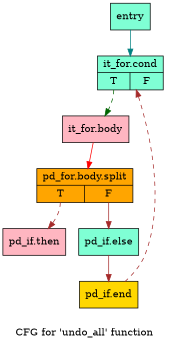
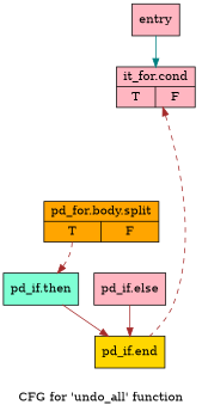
  digraph {
    label="CFG for 'undo_all' function"
    node [fillcolor=aquamarine shape=record style=filled]
    edge [color=brown style=solid]
-   n1 [label="{entry}"]
-   n2 [label="{it_for.cond|{<s0>T|<s1>F}}"]
-   n3 [fillcolor=lightpink label="{it_for.body}"]
+   n1 [fillcolor=lightpink label="{entry}"]
+   n2 [fillcolor=lightpink label="{it_for.cond|{<s0>T|<s1>F}}"]
    n4 [fillcolor=orange label="{pd_for.body.split|{<s0>T|<s1>F}}"]
-   n5 [fillcolor=lightpink label="{pd_if.then}"]
-   n6 [label="{pd_if.else}"]
+   n5 [label="{pd_if.then}"]
+   n6 [fillcolor=lightpink label="{pd_if.else}"]
    n7 [fillcolor=gold label="{pd_if.end}"]
    n1 -> n2 [color=teal]
-   n2 -> n3 [color=darkgreen style=dashed tailport=s0]
-   n3 -> n4 [color=red]
    n4 -> n5 [style=dashed tailport=s0]
-   n4 -> n6 [tailport=s1]
+   n5 -> n7
    n6 -> n7
    n7 -> n2 [style=dashed]
  }
